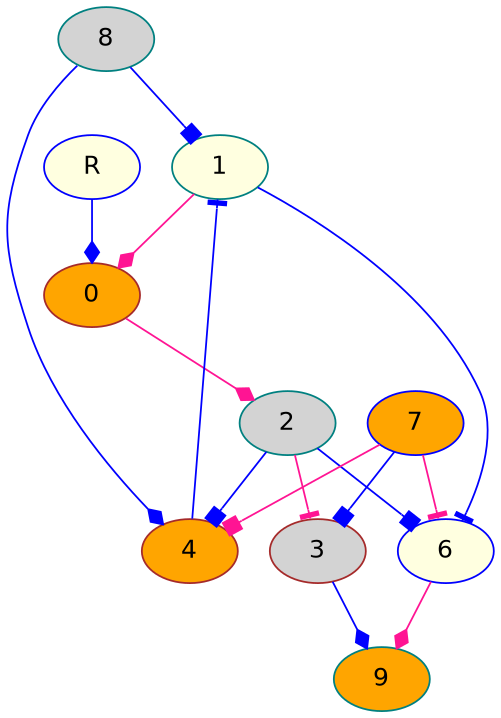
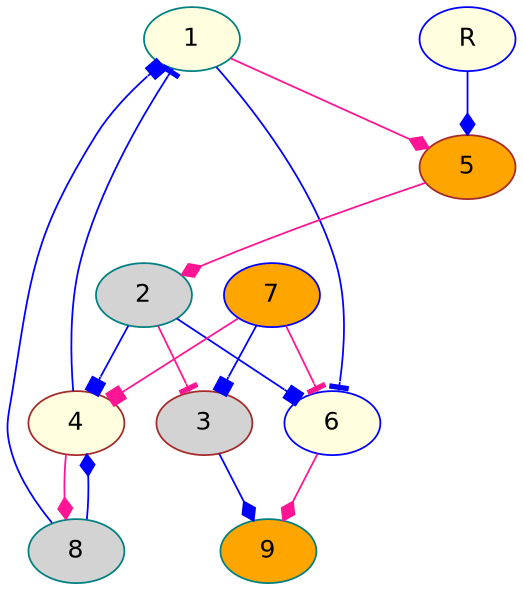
  digraph {
    fontname="DejaVu Sans"
    node [color=teal fillcolor=orange fontname="DejaVu Sans" style=filled]
    edge [arrowhead=diamond color=blue fontname="DejaVu Sans"]
    1 [fillcolor=lightyellow]
-   5 [color=brown label=0]
+   5 [color=brown]
    6 [color=blue fillcolor=lightyellow]
    2 [fillcolor=lightgrey]
    9
    3 [color=brown fillcolor=lightgrey]
-   4 [color=brown]
+   4 [color=brown fillcolor=lightyellow]
    8 [fillcolor=lightgrey]
    7 [color=blue]
    R [color=blue fillcolor=lightyellow]
    1 -> 5 [color=deeppink]
    1 -> 6 [arrowhead=tee]
    5 -> 2 [color=deeppink]
    6 -> 9 [color=deeppink]
    2 -> 6 [arrowhead=box]
    2 -> 3 [arrowhead=tee color=deeppink]
    2 -> 4 [arrowhead=box]
    3 -> 9
    4 -> 1 [arrowhead=tee]
+   4 -> 8 [color=deeppink]
    8 -> 1 [arrowhead=box]
    8 -> 4
    7 -> 6 [arrowhead=tee color=deeppink]
    7 -> 3 [arrowhead=box]
    7 -> 4 [arrowhead=box color=deeppink]
    R -> 5
  }
